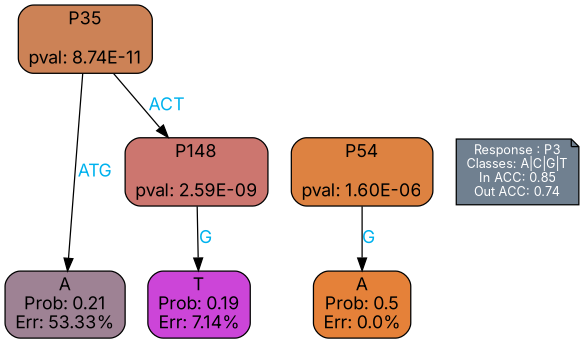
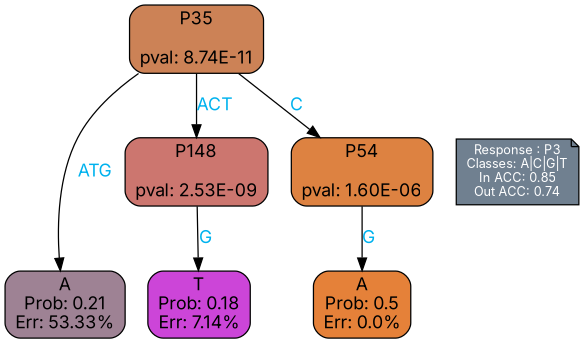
  digraph {
    fontname=Inter
    ranksep=equally
    splines=polylines
    node [color=black fontname=Inter shape=box style="filled, rounded"]
    edge [fontcolor=deepskyblue2 fontname=Inter]
    n1 [fillcolor="#9e8294" label="A\nProb: 0.21\nErr: 53.33%"]
    n2 [fillcolor="#e58139" label="A\nProb: 0.5\nErr: 0.0%"]
-   n3 [fillcolor="#cc45d8" label="T\nProb: 0.19\nErr: 7.14%"]
+   n3 [fillcolor="#cc45d8" label="T\nProb: 0.18\nErr: 7.14%"]
    n4 [align=left fillcolor=slategray fontcolor=white fontsize=10 label="Response : P3\nClasses: A|C|G|T\nIn ACC: 0.85\nOut ACC: 0.74\n" shape=note style=filled]
-   n5 [fillcolor="#cc766f" label="P148\n\npval: 2.59E-09"]
+   n5 [fillcolor="#cc766f" label="P148\n\npval: 2.53E-09"]
    n6 [fillcolor="#cc8256" label="P35\n\npval: 8.74E-11"]
    n7 [fillcolor="#dd8241" label="P54\n\npval: 1.60E-06"]
    subgraph sub_1 {
      rank=same
      n1
      n2
      n3
    }
    subgraph sub_2 {
      rank=same
      n4
      n5
    }
    n5 -> n3 [label=G]
    n6 -> n1 [label=ATG]
    n6 -> n5 [label=ACT]
+   n6 -> n7 [label=C]
    n7 -> n2 [label=G]
  }
